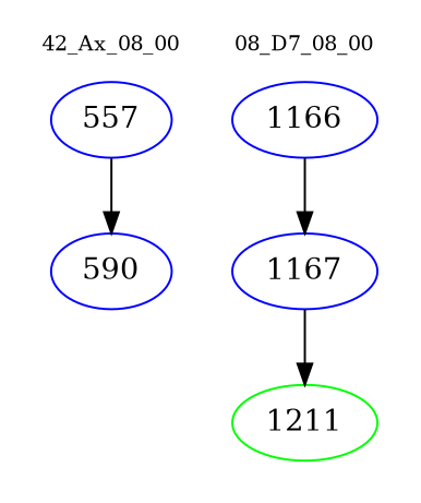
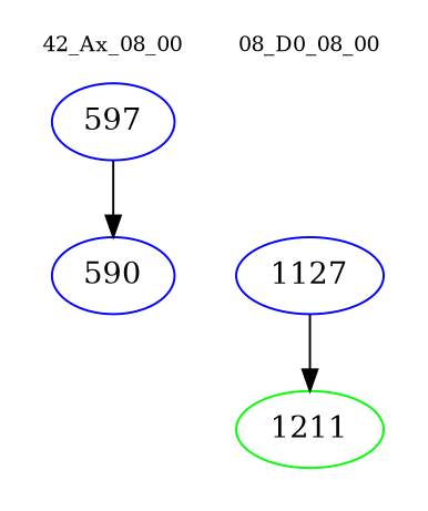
  digraph {
    node [color=blue]
    edge [color=black]
-   n1 [label=557]
+   n1 [label=597]
    n2 [label=590]
-   n3 [label=1166]
-   n4 [label=1167]
+   n4 [label=1127]
    n5 [color=green label=1211]
    subgraph cluster_1 {
      color=white
      fontsize=10
      label="42_Ax_08_00"
      n1
      n2
    }
    subgraph cluster_2 {
      color=white
      fontsize=10
-     label="08_D7_08_00"
-     n3
+     label="08_D0_08_00"
      n4
      n5
    }
    n1 -> n2
-   n3 -> n4
    n4 -> n5
  }
